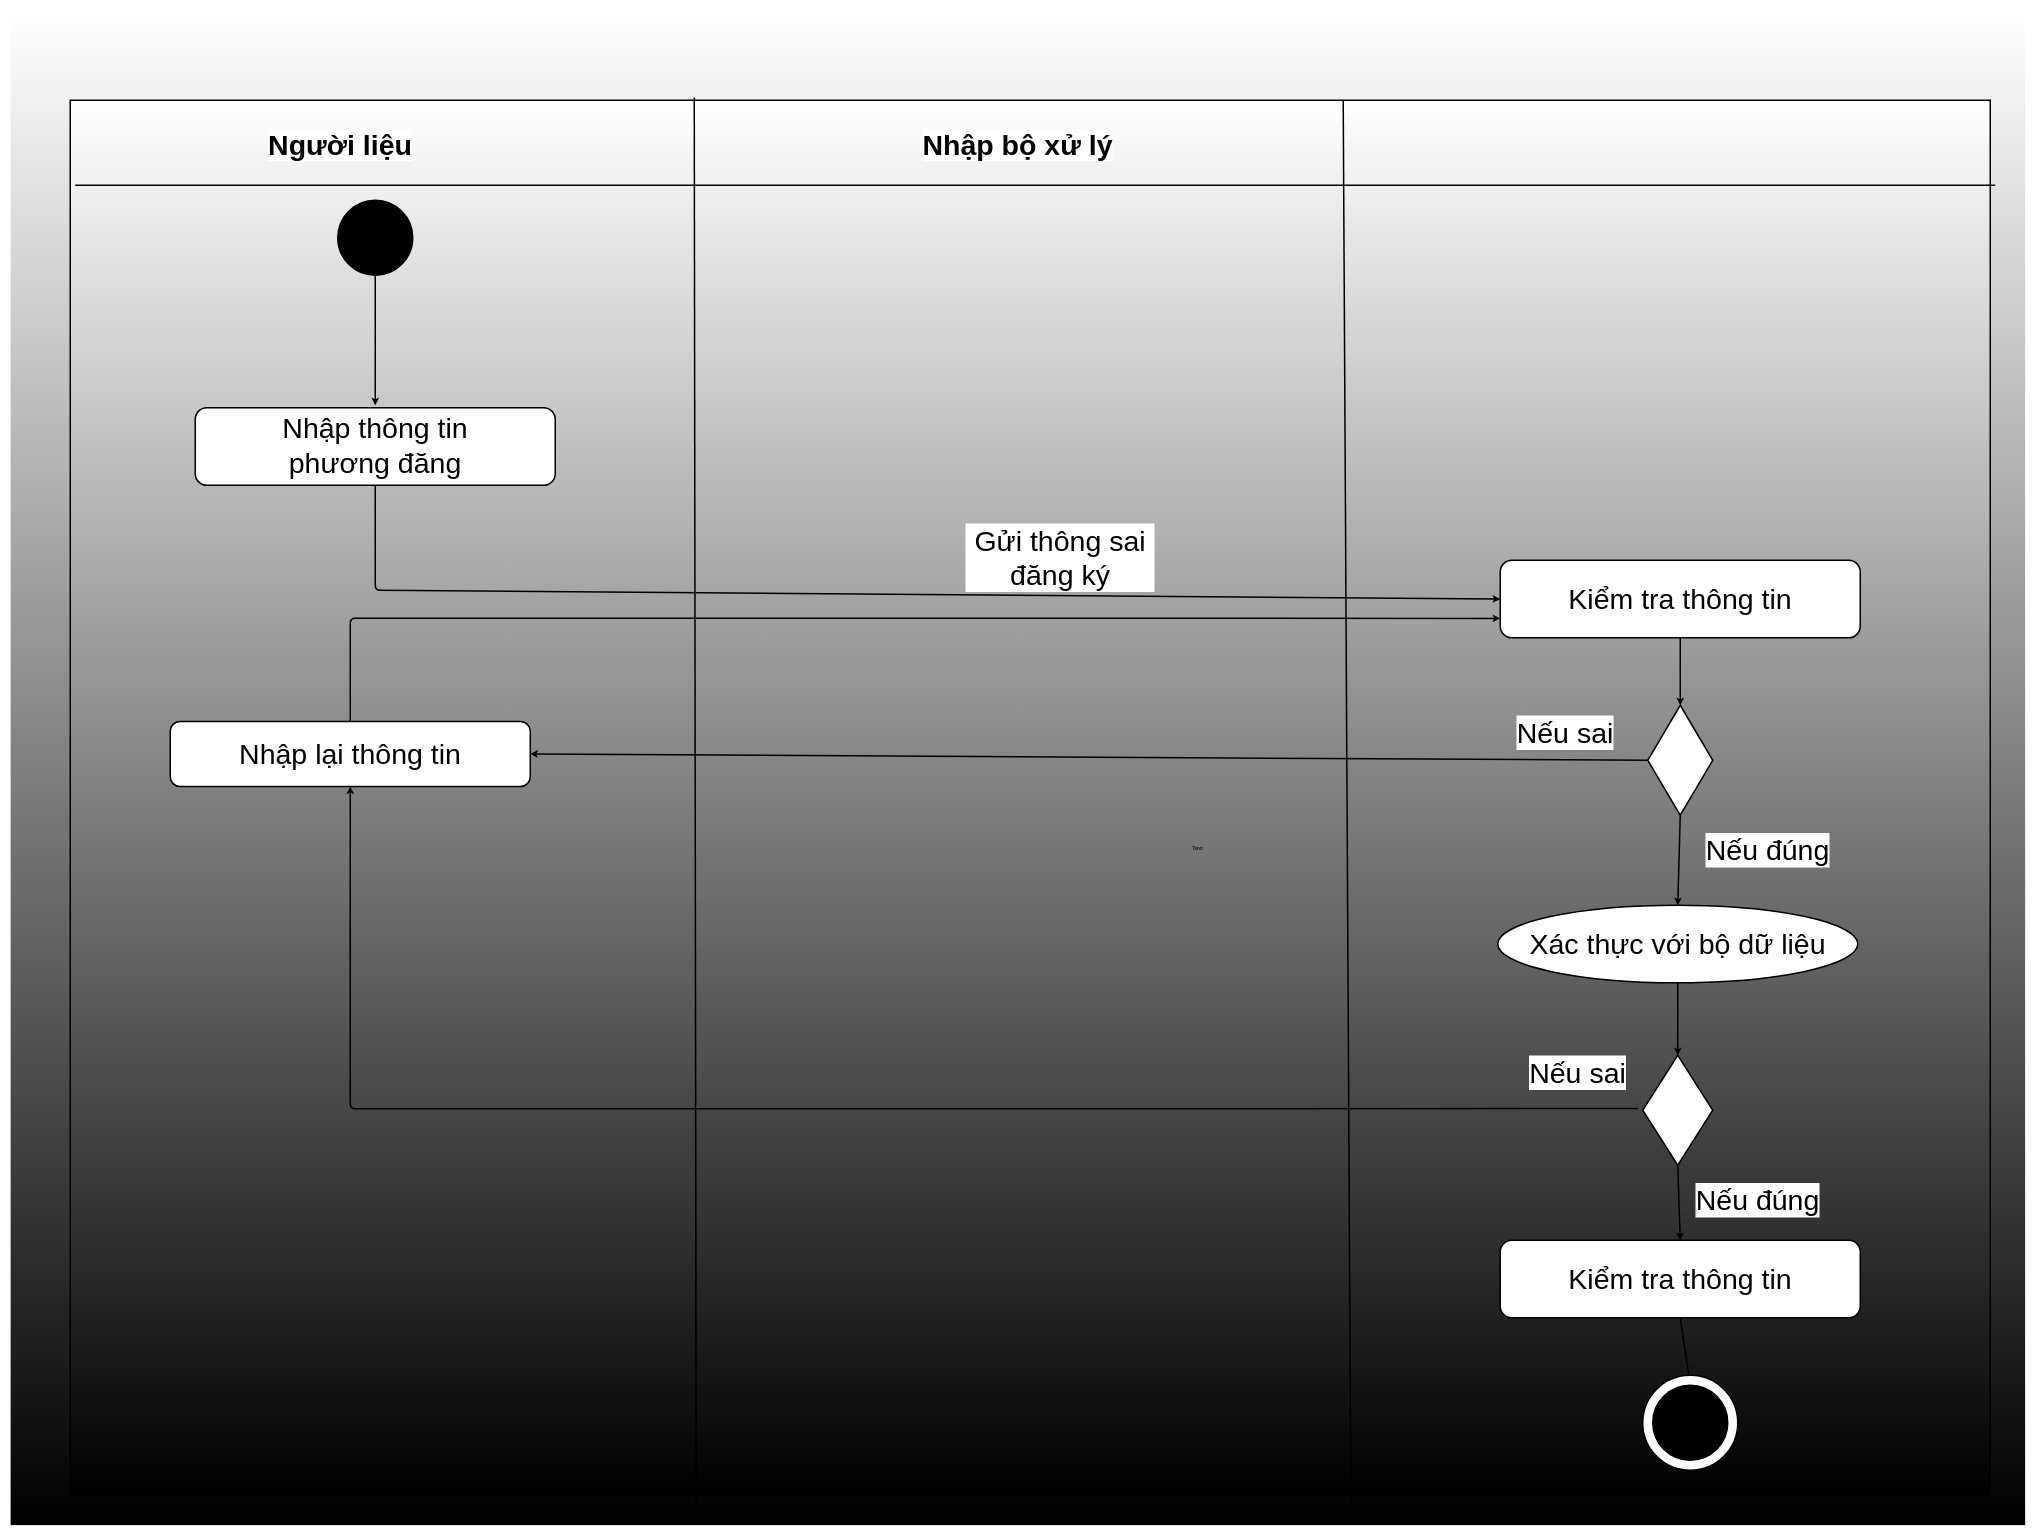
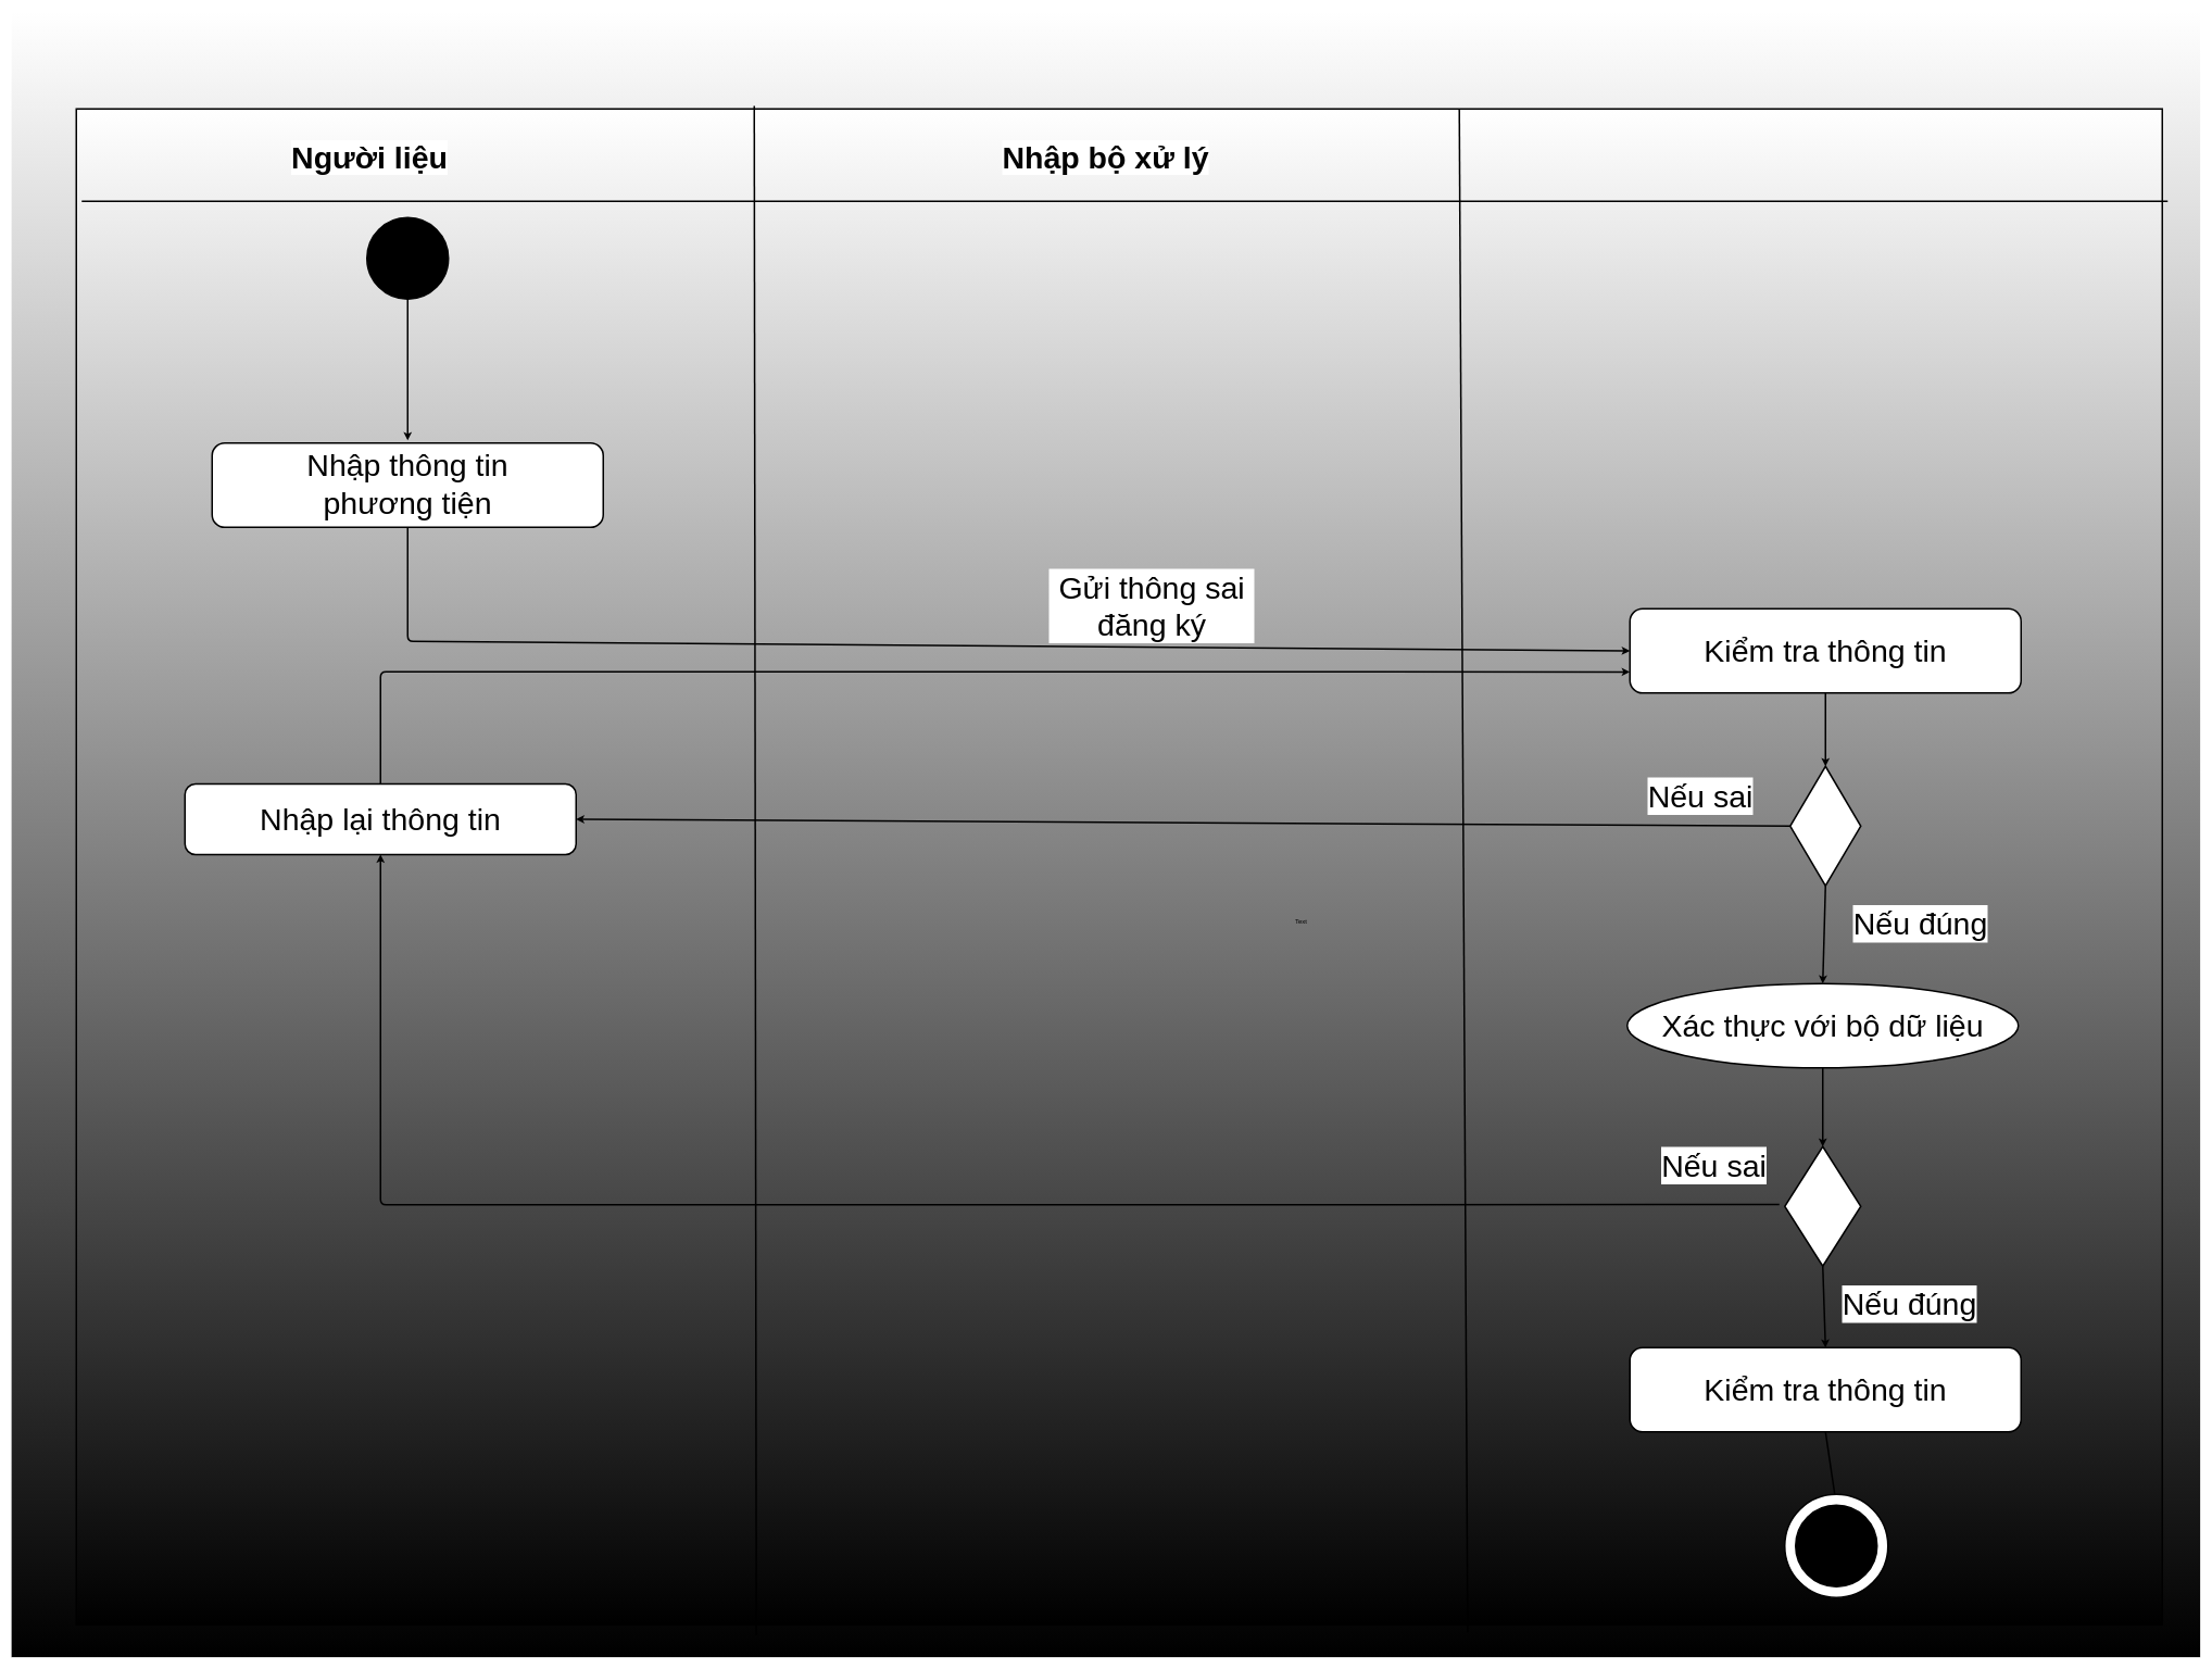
  <mxCell id="0" />
  <mxCell id="1" parent="0" />
  <mxCell id="2" value="" style="rounded=0;whiteSpace=wrap;html=1;strokeColor=#FFFFFF;fillColor=#FFFFFF;gradientColor=default;" vertex="1" parent="1"><mxGeometry x="20" y="20" width="4030" height="3030" as="geometry" /></mxCell>
  <mxCell id="3" value="" style="rounded=0;whiteSpace=wrap;html=1;strokeColor=#000000;fillColor=#FFFFFF;gradientColor=default;strokeWidth=3;movable=0;resizable=0;rotatable=0;deletable=0;editable=0;connectable=0;" vertex="1" parent="1"><mxGeometry x="140" y="200" width="3840" height="2790" as="geometry" /></mxCell>
  <mxCell id="4" value="" style="endArrow=none;html=1;entryX=0.325;entryY=-0.002;entryDx=0;entryDy=0;entryPerimeter=0;exitX=0.326;exitY=1.007;exitDx=0;exitDy=0;exitPerimeter=0;strokeColor=#000000;strokeWidth=3;movable=0;resizable=0;rotatable=0;deletable=0;editable=0;connectable=0;" edge="1" parent="1" source="3" target="3"><mxGeometry width="50" height="50" relative="1" as="geometry"><mxPoint x="2020" y="1390" as="sourcePoint" /><mxPoint x="2070" y="1340" as="targetPoint" /></mxGeometry></mxCell>
  <mxCell id="5" value="" style="endArrow=none;html=1;strokeColor=#000000;entryX=0.663;entryY=0;entryDx=0;entryDy=0;entryPerimeter=0;exitX=0.667;exitY=1.005;exitDx=0;exitDy=0;exitPerimeter=0;strokeWidth=3;movable=0;resizable=0;rotatable=0;deletable=0;editable=0;connectable=0;" edge="1" parent="1" source="3" target="3"><mxGeometry width="50" height="50" relative="1" as="geometry"><mxPoint x="2860" y="1370" as="sourcePoint" /><mxPoint x="2910" y="1320" as="targetPoint" /></mxGeometry></mxCell>
  <mxCell id="6" value="" style="endArrow=none;html=1;strokeColor=#000000;strokeWidth=3;movable=0;resizable=0;rotatable=0;deletable=0;editable=0;connectable=0;" edge="1" parent="1"><mxGeometry width="50" height="50" relative="1" as="geometry"><mxPoint x="150" y="370" as="sourcePoint" /><mxPoint x="3990" y="370" as="targetPoint" /></mxGeometry></mxCell>
  <mxCell id="7" value="Text" style="text;strokeColor=none;align=center;fillColor=none;html=1;verticalAlign=middle;whiteSpace=wrap;rounded=0;strokeWidth=3;" vertex="1" parent="1"><mxGeometry x="2365" y="1450" width="60" height="490" as="geometry" /></mxCell>
  <mxCell id="8" value="&lt;b&gt;&lt;font style=&quot;background-color: rgb(255, 255, 255); font-size: 57px;&quot; color=&quot;#030303&quot;&gt;Người liệu&lt;/font&gt;&lt;/b&gt;" style="text;strokeColor=none;align=center;fillColor=none;html=1;verticalAlign=middle;whiteSpace=wrap;rounded=0;strokeWidth=3;" vertex="1" parent="1"><mxGeometry x="250" y="220" width="860" height="140" as="geometry" /></mxCell>
  <mxCell id="9" value="&lt;b&gt;&lt;font style=&quot;background-color: rgb(255, 255, 255); font-size: 57px;&quot; color=&quot;#030303&quot;&gt;Nhập bộ xử lý&lt;/font&gt;&lt;/b&gt;" style="text;strokeColor=none;align=center;fillColor=none;html=1;verticalAlign=middle;whiteSpace=wrap;rounded=0;strokeWidth=3;" vertex="1" parent="1"><mxGeometry x="1605" y="220" width="860" height="140" as="geometry" /></mxCell>
  <mxCell id="10" value="" style="ellipse;whiteSpace=wrap;html=1;aspect=fixed;labelBackgroundColor=#FFFFFF;strokeColor=#000000;strokeWidth=3;fontSize=57;fontColor=#030303;fillColor=#000000;gradientColor=#000000;" vertex="1" parent="1"><mxGeometry x="675" y="400" width="150" height="150" as="geometry" /></mxCell>
  <mxCell id="11" value="" style="rounded=1;whiteSpace=wrap;html=1;labelBackgroundColor=#FFFFFF;strokeColor=#000000;strokeWidth=3;fontSize=57;fontColor=#030303;fillColor=#FFFFFF;gradientColor=#FFFFFF;" vertex="1" parent="1"><mxGeometry x="390" y="815" width="720" height="155" as="geometry" /></mxCell>
- <mxCell id="12" value="Nhập thông tin phương đăng" style="text;strokeColor=none;align=center;fillColor=none;html=1;verticalAlign=middle;whiteSpace=wrap;rounded=0;labelBackgroundColor=#FFFFFF;strokeWidth=3;fontSize=57;fontColor=#000000;" vertex="1" parent="1"><mxGeometry x="510" y="810" width="480" height="160" as="geometry" /></mxCell>
+ <mxCell id="12" value="Nhập thông tin phương tiện" style="text;strokeColor=none;align=center;fillColor=none;html=1;verticalAlign=middle;whiteSpace=wrap;rounded=0;labelBackgroundColor=#FFFFFF;strokeWidth=3;fontSize=57;fontColor=#000000;" vertex="1" parent="1"><mxGeometry x="510" y="810" width="480" height="160" as="geometry" /></mxCell>
  <mxCell id="13" style="edgeStyle=none;html=1;exitX=0.5;exitY=1;exitDx=0;exitDy=0;strokeColor=#000000;strokeWidth=3;fontSize=57;fontColor=#000000;entryX=0.5;entryY=0;entryDx=0;entryDy=0;" edge="1" parent="1" source="14" target="16"><mxGeometry relative="1" as="geometry"><mxPoint x="3370" y="1390" as="targetPoint" /></mxGeometry></mxCell>
  <mxCell id="14" value="Kiểm tra thông tin" style="rounded=1;whiteSpace=wrap;html=1;labelBackgroundColor=#FFFFFF;strokeColor=#000000;strokeWidth=3;fontSize=57;fontColor=#030303;fillColor=#FFFFFF;gradientColor=#FFFFFF;" vertex="1" parent="1"><mxGeometry x="3000" y="1120" width="720" height="155" as="geometry" /></mxCell>
  <mxCell id="15" style="edgeStyle=none;html=1;exitX=0;exitY=0.5;exitDx=0;exitDy=0;entryX=1;entryY=0.5;entryDx=0;entryDy=0;strokeColor=#000000;strokeWidth=3;fontSize=57;fontColor=#000000;" edge="1" parent="1" source="16" target="30"><mxGeometry relative="1" as="geometry" /></mxCell>
  <mxCell id="16" value="" style="rhombus;whiteSpace=wrap;html=1;labelBackgroundColor=#FFFFFF;strokeColor=#000000;strokeWidth=3;fontSize=57;fontColor=#000000;fillColor=#FFFFFF;gradientColor=#FFFFFF;" vertex="1" parent="1"><mxGeometry x="3295" y="1410" width="130" height="220" as="geometry" /></mxCell>
  <mxCell id="17" style="edgeStyle=none;html=1;exitX=0.5;exitY=1;exitDx=0;exitDy=0;strokeColor=#000000;strokeWidth=3;fontSize=57;fontColor=#000000;entryX=0.5;entryY=0;entryDx=0;entryDy=0;" edge="1" parent="1" source="18" target="20"><mxGeometry relative="1" as="geometry"><mxPoint x="3390" y="2120" as="targetPoint" /></mxGeometry></mxCell>
  <mxCell id="18" value="Xác thực với bộ dữ liệu" style="ellipse;whiteSpace=wrap;html=1;labelBackgroundColor=#FFFFFF;strokeColor=#000000;strokeWidth=3;fontSize=57;fontColor=#030303;fillColor=#FFFFFF;gradientColor=#FFFFFF;" vertex="1" parent="1"><mxGeometry x="2995" y="1810" width="720" height="155" as="geometry" /></mxCell>
  <mxCell id="19" style="edgeStyle=none;html=1;exitX=0.5;exitY=1;exitDx=0;exitDy=0;entryX=0.5;entryY=0;entryDx=0;entryDy=0;strokeColor=#000000;strokeWidth=3;fontSize=57;fontColor=#000000;" edge="1" parent="1" source="20" target="22"><mxGeometry relative="1" as="geometry" /></mxCell>
  <mxCell id="20" value="" style="rhombus;whiteSpace=wrap;html=1;labelBackgroundColor=#FFFFFF;strokeColor=#000000;strokeWidth=3;fontSize=57;fontColor=#000000;fillColor=#FFFFFF;gradientColor=#FFFFFF;" vertex="1" parent="1"><mxGeometry x="3285" y="2110" width="140" height="220" as="geometry" /></mxCell>
  <mxCell id="21" style="edgeStyle=none;html=1;exitX=0.5;exitY=1;exitDx=0;exitDy=0;entryX=0.5;entryY=0;entryDx=0;entryDy=0;strokeColor=#000000;strokeWidth=3;fontSize=57;fontColor=#000000;" edge="1" parent="1" source="22" target="24"><mxGeometry relative="1" as="geometry" /></mxCell>
  <mxCell id="22" value="Kiểm tra thông tin" style="rounded=1;whiteSpace=wrap;html=1;labelBackgroundColor=#FFFFFF;strokeColor=#000000;strokeWidth=3;fontSize=57;fontColor=#030303;fillColor=#FFFFFF;gradientColor=#FFFFFF;" vertex="1" parent="1"><mxGeometry x="3000" y="2480" width="720" height="155" as="geometry" /></mxCell>
  <mxCell id="23" value="" style="ellipse;whiteSpace=wrap;html=1;aspect=fixed;labelBackgroundColor=#FFFFFF;strokeColor=#000000;strokeWidth=3;fontSize=57;fontColor=#000000;fillColor=#FFFFFF;gradientColor=#FFFFFF;movable=0;resizable=0;rotatable=0;deletable=0;editable=0;connectable=0;" vertex="1" parent="1"><mxGeometry x="3285" y="2750" width="190" height="190" as="geometry" /></mxCell>
  <mxCell id="24" value="" style="ellipse;whiteSpace=wrap;html=1;aspect=fixed;labelBackgroundColor=#FFFFFF;strokeColor=#000000;strokeWidth=3;fontSize=57;fontColor=#030303;fillColor=#000000;gradientColor=#000000;movable=0;resizable=0;rotatable=0;deletable=0;editable=0;connectable=0;" vertex="1" parent="1"><mxGeometry x="3305" y="2770" width="150" height="150" as="geometry" /></mxCell>
  <mxCell id="25" value="" style="endArrow=classic;html=1;strokeColor=#000000;strokeWidth=3;fontSize=57;fontColor=#000000;exitX=0.5;exitY=1;exitDx=0;exitDy=0;entryX=0.5;entryY=0;entryDx=0;entryDy=0;" edge="1" parent="1" source="10" target="12"><mxGeometry width="50" height="50" relative="1" as="geometry"><mxPoint x="1750" y="1200" as="sourcePoint" /><mxPoint x="2560" y="1180" as="targetPoint" /></mxGeometry></mxCell>
  <mxCell id="26" value="" style="endArrow=classic;html=1;strokeColor=#000000;strokeWidth=3;fontSize=57;fontColor=#000000;exitX=0.5;exitY=1;exitDx=0;exitDy=0;entryX=0;entryY=0.5;entryDx=0;entryDy=0;" edge="1" parent="1" source="12" target="14"><mxGeometry relative="1" as="geometry"><mxPoint x="2480" y="1200" as="sourcePoint" /><mxPoint x="2580" y="1200" as="targetPoint" /><Array as="points"><mxPoint x="750" y="1180" /></Array></mxGeometry></mxCell>
  <mxCell id="27" value="Gửi thông sai đăng ký" style="text;strokeColor=none;align=center;fillColor=none;html=1;verticalAlign=middle;whiteSpace=wrap;rounded=0;labelBackgroundColor=#FFFFFF;strokeWidth=3;fontSize=57;fontColor=#000000;" vertex="1" parent="1"><mxGeometry x="1930" y="1100" width="380" height="30" as="geometry" /></mxCell>
  <mxCell id="28" value="" style="endArrow=classic;html=1;strokeColor=#000000;strokeWidth=3;fontSize=57;fontColor=#000000;entryX=0.5;entryY=0;entryDx=0;entryDy=0;exitX=0.5;exitY=1;exitDx=0;exitDy=0;" edge="1" parent="1" source="16" target="18"><mxGeometry width="50" height="50" relative="1" as="geometry"><mxPoint x="2510" y="1090" as="sourcePoint" /><mxPoint x="2560" y="1040" as="targetPoint" /></mxGeometry></mxCell>
  <mxCell id="29" style="edgeStyle=none;html=1;entryX=0;entryY=0.75;entryDx=0;entryDy=0;strokeColor=#000000;strokeWidth=3;fontSize=57;fontColor=#000000;exitX=0.5;exitY=0;exitDx=0;exitDy=0;" edge="1" parent="1" source="30" target="14"><mxGeometry relative="1" as="geometry"><mxPoint x="670" y="1240" as="sourcePoint" /><Array as="points"><mxPoint x="700" y="1236" /></Array></mxGeometry></mxCell>
  <mxCell id="30" value="Nhập lại thông tin" style="rounded=1;whiteSpace=wrap;html=1;labelBackgroundColor=#FFFFFF;strokeColor=#000000;strokeWidth=3;fontSize=57;fontColor=#030303;fillColor=#FFFFFF;gradientColor=#FFFFFF;" vertex="1" parent="1"><mxGeometry x="340" y="1442.5" width="720" height="130" as="geometry" /></mxCell>
  <mxCell id="31" value="Nếu đúng" style="text;strokeColor=none;align=center;fillColor=none;html=1;verticalAlign=middle;whiteSpace=wrap;rounded=0;labelBackgroundColor=#FFFFFF;strokeWidth=3;fontSize=57;fontColor=#000000;" vertex="1" parent="1"><mxGeometry x="3370" y="1650" width="330" height="100" as="geometry" /></mxCell>
  <mxCell id="32" value="Nếu đúng" style="text;strokeColor=none;align=center;fillColor=none;html=1;verticalAlign=middle;whiteSpace=wrap;rounded=0;labelBackgroundColor=#FFFFFF;strokeWidth=3;fontSize=57;fontColor=#000000;" vertex="1" parent="1"><mxGeometry x="3350" y="2350" width="330" height="100" as="geometry" /></mxCell>
  <mxCell id="33" style="edgeStyle=none;html=1;exitX=0;exitY=0.5;exitDx=0;exitDy=0;entryX=0.5;entryY=1;entryDx=0;entryDy=0;strokeColor=#000000;strokeWidth=3;fontSize=57;fontColor=#000000;" edge="1" parent="1" target="30"><mxGeometry relative="1" as="geometry"><mxPoint x="3275" y="2216.67" as="sourcePoint" /><mxPoint x="1040" y="2216.67" as="targetPoint" /><Array as="points"><mxPoint x="700" y="2217" /></Array></mxGeometry></mxCell>
  <mxCell id="34" value="Nếu sai" style="text;strokeColor=none;align=center;fillColor=none;html=1;verticalAlign=middle;whiteSpace=wrap;rounded=0;labelBackgroundColor=#FFFFFF;strokeWidth=3;fontSize=57;fontColor=#000000;" vertex="1" parent="1"><mxGeometry x="3000" y="1450" width="260" height="30" as="geometry" /></mxCell>
  <mxCell id="35" value="Nếu sai" style="text;strokeColor=none;align=center;fillColor=none;html=1;verticalAlign=middle;whiteSpace=wrap;rounded=0;labelBackgroundColor=#FFFFFF;strokeWidth=3;fontSize=57;fontColor=#000000;" vertex="1" parent="1"><mxGeometry x="3025" y="2090" width="260" height="110" as="geometry" /></mxCell>
